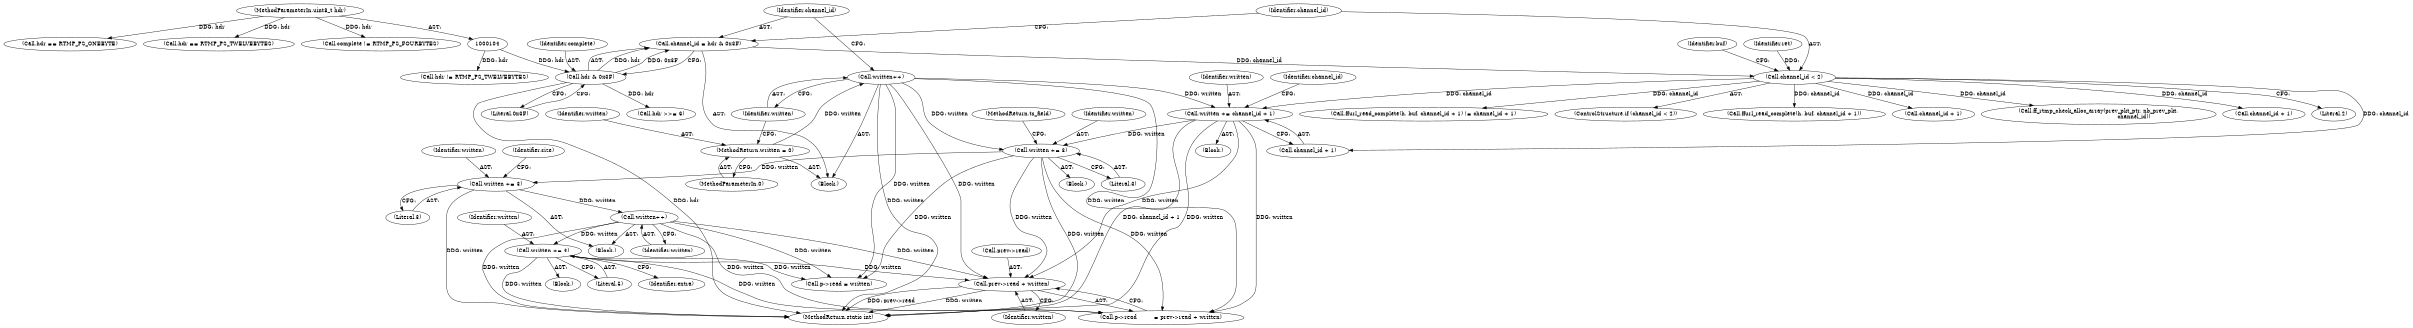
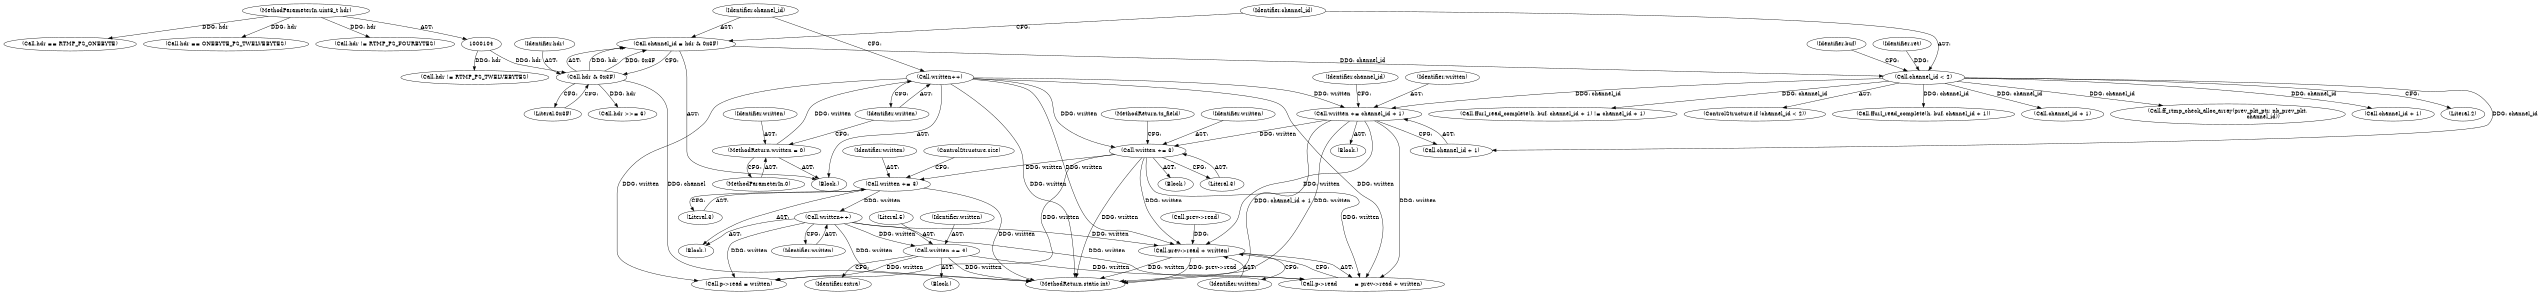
  digraph {
    n1 [label="(Call,prev->read + written)"]
    n2 [label="(Identifier,written)"]
    n3 [label="(Call,p->read          = prev->read + written)"]
    n4 [label="(MethodReturn,static int)"]
    n5 [label="(Call,written++)"]
    n6 [label="(Call,written += 3)"]
    n7 [label="(Call,written += channel_id + 1)"]
    n8 [label="(Call,p->read = written)"]
    n9 [label="(Block,)"]
    n10 [label="(Identifier,written)"]
    n11 [label="(Call,written += 3)"]
    n12 [label="(Block,)"]
    n13 [label="(Literal,3)"]
    n14 [label="(Call,channel_id + 1)"]
    n15 [label="(Block,)"]
    n16 [label="(MethodReturn,written = 0)"]
    n17 [label="(MethodParameterIn,0)"]
    n18 [label="(Call,written++)"]
    n19 [label="(Block,)"]
    n20 [label="(Literal,3)"]
    n21 [label="(Call,channel_id < 2)"]
    n22 [label="(ControlStructure,if (channel_id < 2))"]
    n23 [label="(Call,ffurl_read_complete(h, buf, channel_id + 1))"]
    n24 [label="(Call,channel_id + 1)"]
    n25 [label="(Call,ff_rtmp_check_alloc_array(prev_pkt_ptr, nb_prev_pkt,\n                                         channel_id))"]
    n26 [label="(Call,channel_id + 1)"]
    n27 [label="(Literal,2)"]
    n28 [label="(Call,ffurl_read_complete(h, buf, channel_id + 1) != channel_id + 1)"]
    n29 [label="(Call,channel_id = hdr & 0x3F)"]
    n30 [label="(Call,hdr & 0x3F)"]
    n31 [label="(Call,hdr >>= 6)"]
    n32 [label="(Literal,0x3F)"]
    n33 [label="(MethodParameterIn,uint8_t hdr)"]
    n34 [label="(Call,hdr == RTMP_PS_ONEBYTE)"]
-   n35 [label="(Call,hdr == RTMP_PS_TWELVEBYTES)"]
-   n36 [label="(Call,complete != RTMP_PS_FOURBYTES)"]
+   n35 [label="(Call,hdr == ONEBYTE_PS_TWELVEBYTES)"]
+   n36 [label="(Call,hdr != RTMP_PS_FOURBYTES)"]
    1000104
    n38 [label="(Call,hdr != RTMP_PS_TWELVEBYTES)"]
    n39 [label="(Call,written += 4)"]
    n40 [label="(Block,)"]
    n41 [label="(Literal,5)"]
    n42 [label="(Identifier,extra)"]
    n43 [label="(Identifier,written)"]
    n44 [label="(Identifier,written)"]
    n45 [label="(MethodReturn,ts_field)"]
    n46 [label="(Identifier,buf)"]
    n47 [label="(Identifier,channel_id)"]
-   n48 [label="(Identifier,complete)"]
+   n48 [label="(Identifier,hdr)"]
    n49 [label="(Identifier,ret)"]
-   n50 [label="(Identifier,size)"]
+   n50 [label="(ControlStructure,size)"]
    n51 [label="(Identifier,written)"]
    n52 [label="(Identifier,written)"]
    n53 [label="(Call,prev->read)"]
    n54 [label="(Identifier,written)"]
    n55 [label="(Identifier,channel_id)"]
    n56 [label="(Identifier,written)"]
    n57 [label="(Identifier,channel_id)"]
    n1 -> n2 [label="CFG: "]
    n1 -> n3 [label="AST: "]
    n1 -> n4 [label="DDG: written"]
    n1 -> n4 [label="DDG: prev->read"]
    n2 -> n1 [label="AST: "]
    n3 -> n1 [label="CFG: "]
    n5 -> n1 [label="DDG: written"]
    n5 -> n3 [label="DDG: written"]
    n5 -> n4 [label="DDG: written"]
    n5 -> n6 [label="DDG: written"]
    n5 -> n7 [label="DDG: written"]
    n5 -> n8 [label="DDG: written"]
    n5 -> n9 [label="AST: "]
    n5 -> n10 [label="CFG: "]
    n6 -> n1 [label="DDG: written"]
    n6 -> n3 [label="DDG: written"]
    n6 -> n4 [label="DDG: written"]
    n6 -> n8 [label="DDG: written"]
    n6 -> n11 [label="DDG: written"]
    n6 -> n12 [label="AST: "]
    n6 -> n13 [label="CFG: "]
    n7 -> n1 [label="DDG: written"]
    n7 -> n3 [label="DDG: written"]
    n7 -> n4 [label="DDG: channel_id + 1"]
    n7 -> n4 [label="DDG: written"]
    n7 -> n6 [label="DDG: written"]
    n7 -> n14 [label="CFG: "]
    n7 -> n15 [label="AST: "]
    n10 -> n5 [label="AST: "]
    n10 -> n16 [label="CFG: "]
    n11 -> n4 [label="DDG: written"]
    n11 -> n18 [label="DDG: written"]
    n11 -> n19 [label="AST: "]
    n11 -> n20 [label="CFG: "]
    n13 -> n6 [label="AST: "]
    n14 -> n7 [label="AST: "]
    n16 -> n5 [label="DDG: written"]
    n16 -> n9 [label="AST: "]
    n16 -> n17 [label="CFG: "]
    n17 -> n16 [label="AST: "]
    n18 -> n1 [label="DDG: written"]
    n18 -> n3 [label="DDG: written"]
    n18 -> n4 [label="DDG: written"]
    n18 -> n8 [label="DDG: written"]
    n18 -> n19 [label="AST: "]
    n18 -> n39 [label="DDG: written"]
    n18 -> n43 [label="CFG: "]
    n20 -> n11 [label="AST: "]
    n21 -> n7 [label="DDG: channel_id"]
    n21 -> n14 [label="DDG: channel_id"]
    n21 -> n22 [label="AST: "]
    n21 -> n23 [label="DDG: channel_id"]
    n21 -> n24 [label="DDG: channel_id"]
    n21 -> n25 [label="DDG: channel_id"]
    n21 -> n26 [label="DDG: channel_id"]
    n21 -> n27 [label="CFG: "]
    n21 -> n28 [label="DDG: channel_id"]
    n29 -> n9 [label="AST: "]
    n29 -> n21 [label="DDG: channel_id"]
    n29 -> n30 [label="CFG: "]
-   n30 -> n4 [label="DDG: hdr"]
+   n30 -> n4 [label="DDG: channel"]
    n30 -> n29 [label="AST: "]
    n30 -> n29 [label="DDG: hdr"]
    n30 -> n29 [label="DDG: 0x3F"]
    n30 -> n31 [label="DDG: hdr"]
    n30 -> n32 [label="CFG: "]
    n32 -> n30 [label="CFG: "]
    n33 -> n34 [label="DDG: hdr"]
    n33 -> n35 [label="DDG: hdr"]
    n33 -> n36 [label="DDG: hdr"]
    n33 -> 1000104 [label="AST: "]
    1000104 -> n30 [label="DDG: hdr"]
    1000104 -> n38 [label="DDG: hdr"]
-   n39 -> n1 [label="DDG: written"]
    n39 -> n3 [label="DDG: written"]
    n39 -> n4 [label="DDG: written"]
    n39 -> n8 [label="DDG: written"]
    n39 -> n40 [label="AST: "]
-   n39 -> n41 [label="CFG: "]
    n39 -> n42 [label="CFG: "]
    n41 -> n39 [label="AST: "]
    n43 -> n18 [label="AST: "]
    n44 -> n7 [label="AST: "]
    n45 -> n6 [label="CFG: "]
    n46 -> n21 [label="CFG: "]
    n47 -> n7 [label="CFG: "]
    n48 -> n30 [label="AST: "]
    n49 -> n21 [label="DDG: "]
    n50 -> n11 [label="CFG: "]
    n51 -> n39 [label="AST: "]
    n52 -> n16 [label="AST: "]
-   n53 -> n1 [label="AST: "]
+   n53 -> n1 [label="DDG: "]
    n54 -> n11 [label="AST: "]
    n55 -> n21 [label="AST: "]
    n55 -> n29 [label="CFG: "]
    n56 -> n6 [label="AST: "]
    n57 -> n5 [label="CFG: "]
    n57 -> n29 [label="AST: "]
  }
